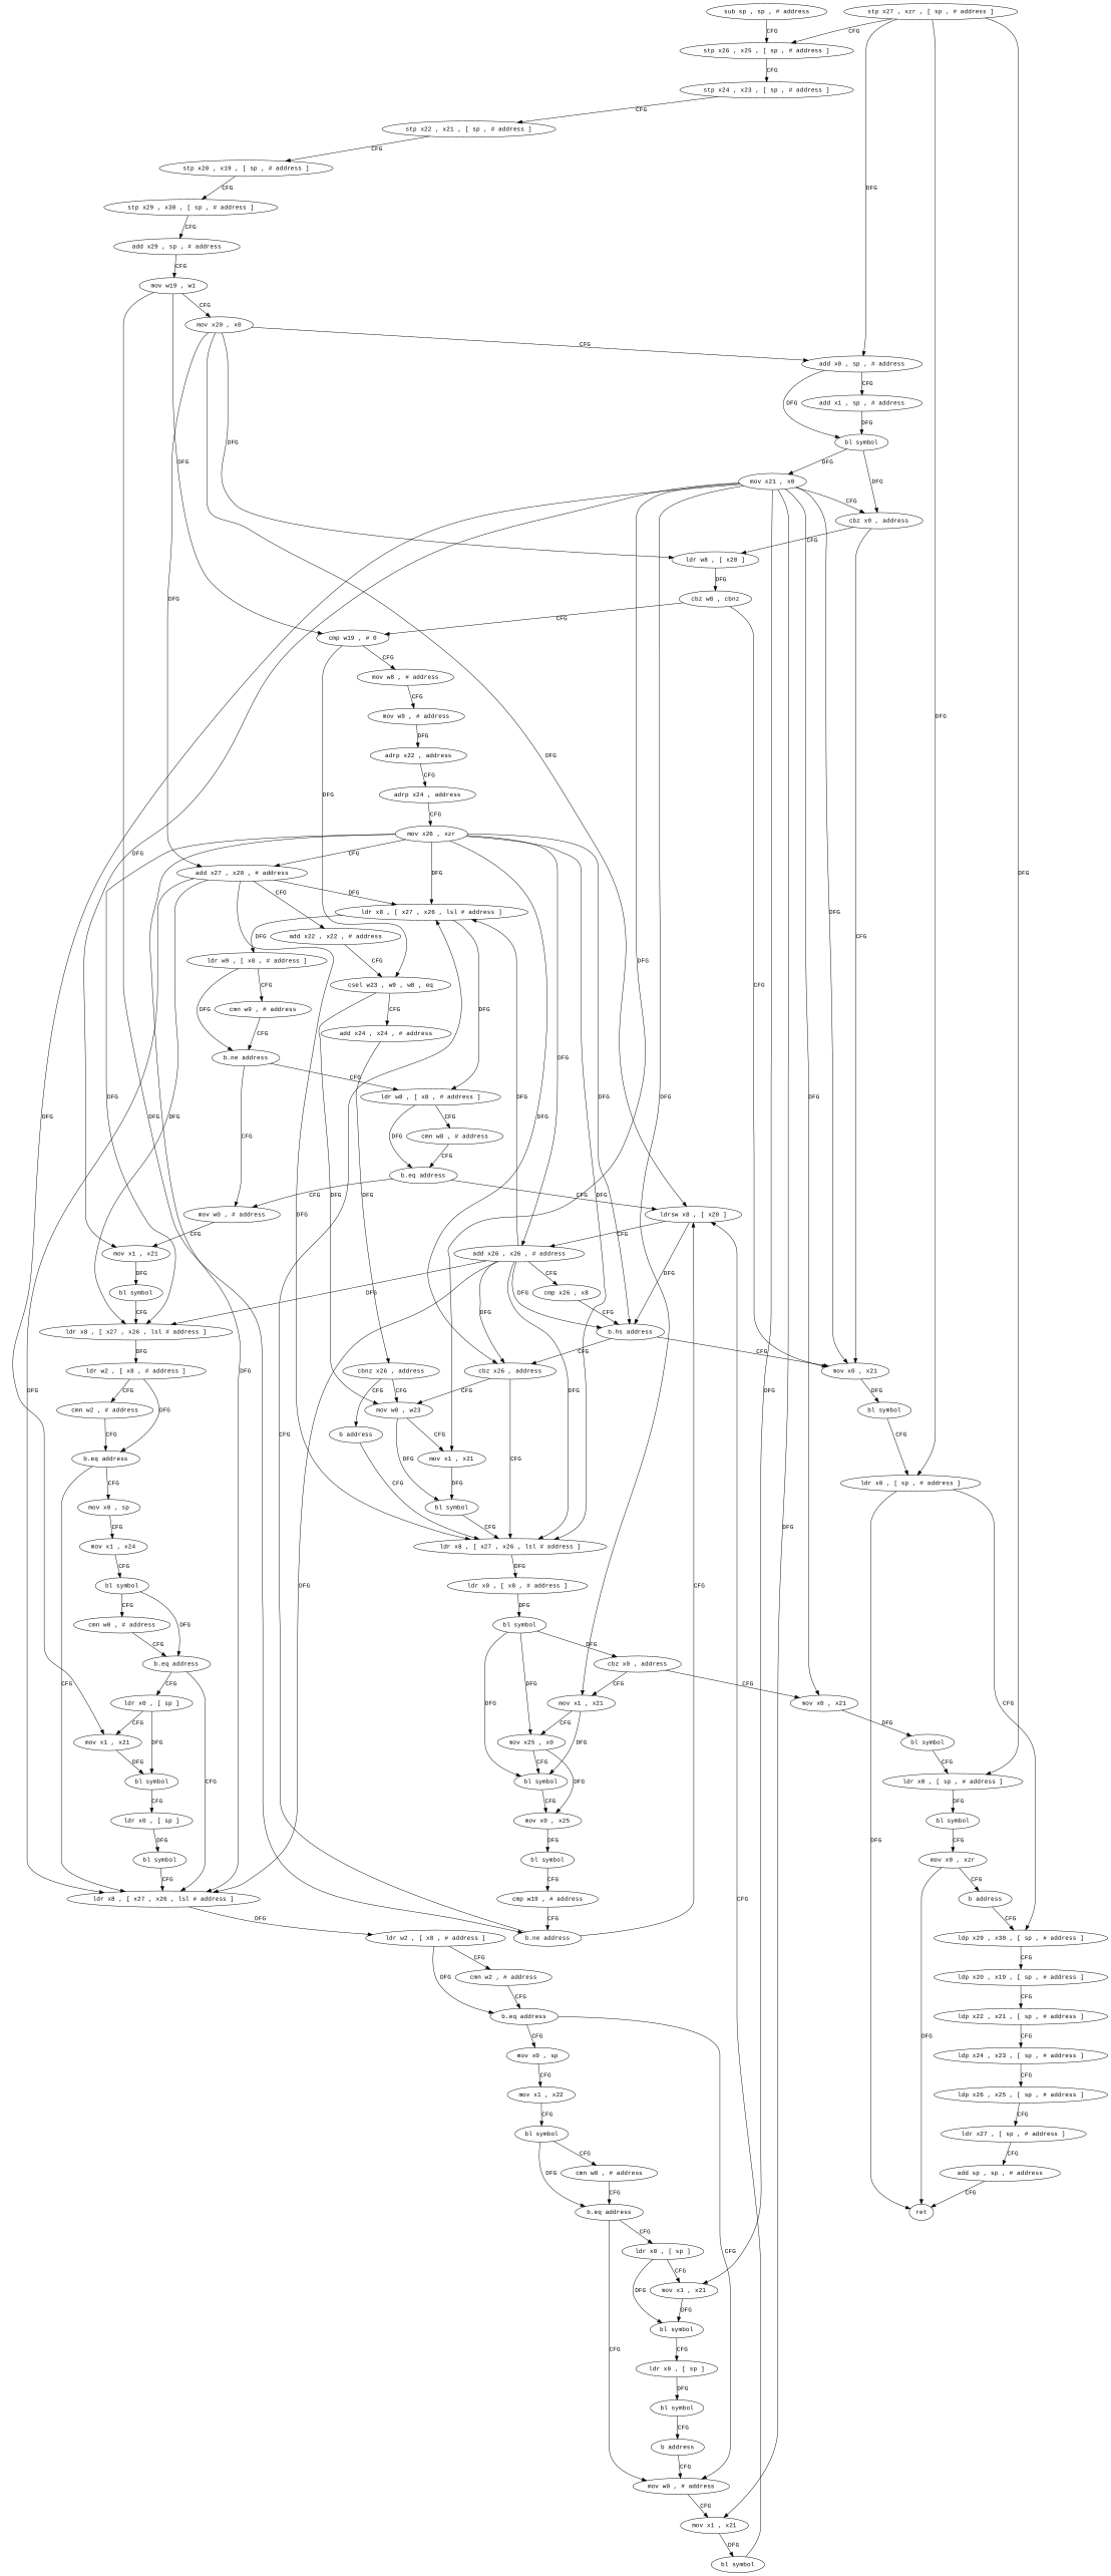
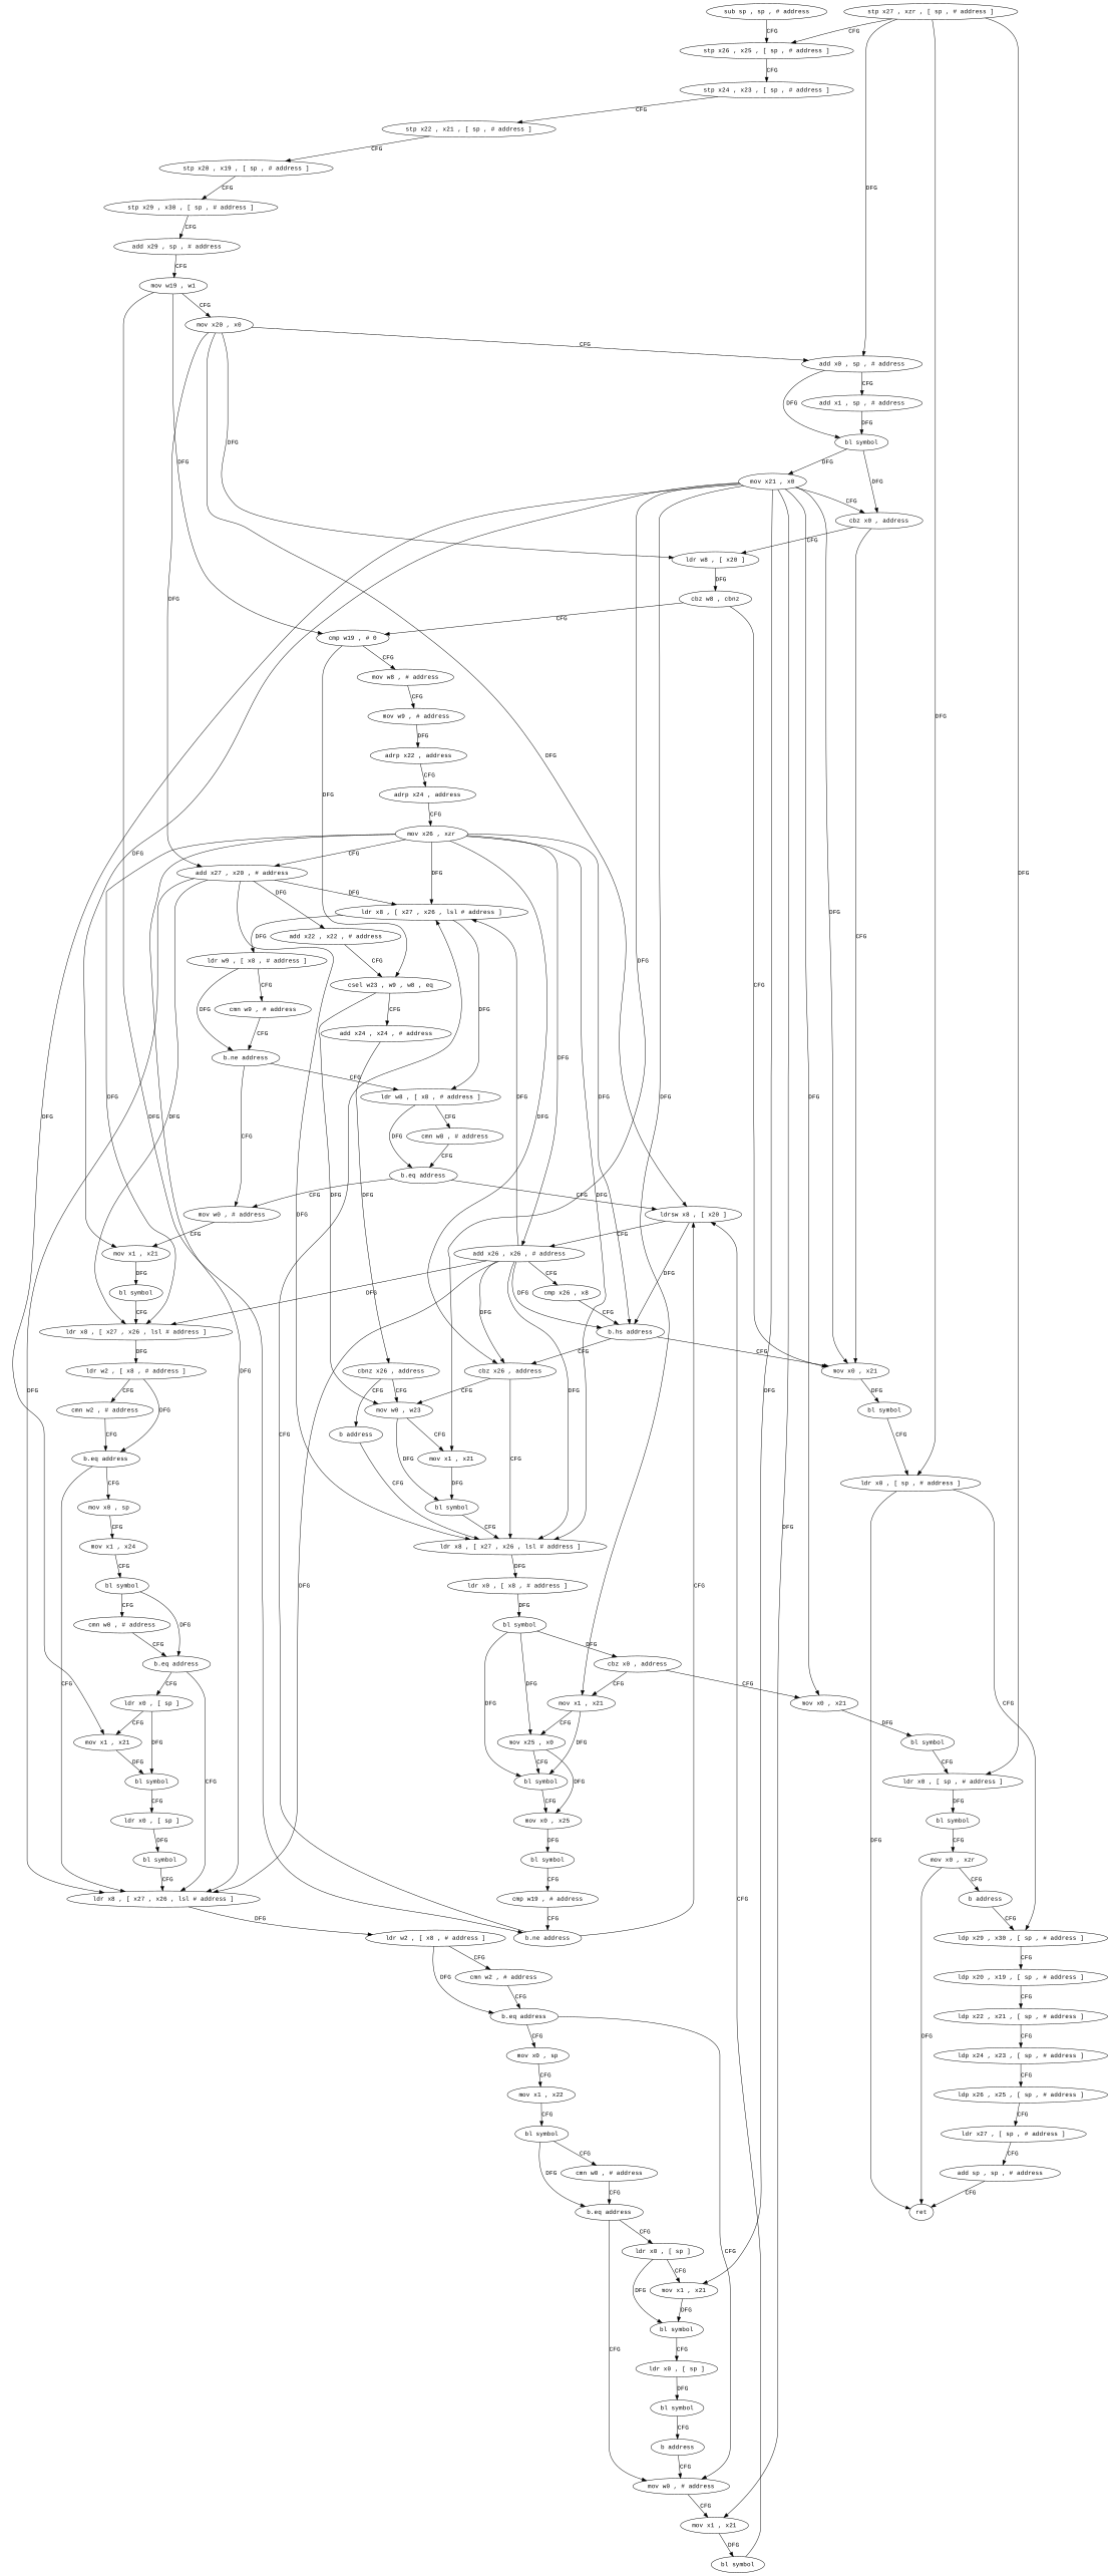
  digraph {
    fontname="Liberation Mono"
    node [fontname="Liberation Mono"]
    edge [fontname="Liberation Mono"]
    n1 [label="sub sp , sp , # address"]
    n2 [label="stp x26 , x25 , [ sp , # address ]"]
    n3 [label="stp x27 , xzr , [ sp , # address ]"]
    n4 [label="add x0 , sp , # address"]
    n5 [label="ldr x0 , [ sp , # address ]"]
    n6 [label="ldr x0 , [ sp , # address ]"]
    n7 [label="stp x24 , x23 , [ sp , # address ]"]
    n8 [label="add x1 , sp , # address"]
    n9 [label="bl symbol"]
    n10 [label="ldp x29 , x30 , [ sp , # address ]"]
    n11 [label=ret]
    n12 [label="bl symbol"]
    n13 [label="stp x22 , x21 , [ sp , # address ]"]
    n14 [label="stp x20 , x19 , [ sp , # address ]"]
    n15 [label="stp x29 , x30 , [ sp , # address ]"]
    n16 [label="add x29 , sp , # address"]
    n17 [label="mov w19 , w1"]
    n18 [label="mov x20 , x0"]
    n19 [label="cmp w19 , # 0"]
    n20 [label="b.ne address"]
    n21 [label="ldr w8 , [ x20 ]"]
    n22 [label="add x27 , x20 , # address"]
    n23 [label="ldrsw x8 , [ x20 ]"]
    n24 [label="mov w8 , # address"]
    n25 [label="csel w23 , w9 , w8 , eq"]
    n26 [label="ldr x8 , [ x27 , x26 , lsl # address ]"]
    n27 [label="cbz w8 , cbnz"]
    n28 [label="ldr x8 , [ x27 , x26 , lsl # address ]"]
    n29 [label="ldr x8 , [ x27 , x26 , lsl # address ]"]
    n30 [label="ldr x8 , [ x27 , x26 , lsl # address ]"]
    n31 [label="add x22 , x22 , # address"]
    n32 [label="add x26 , x26 , # address"]
    n33 [label="b.hs address"]
    n34 [label="mov x21 , x0"]
    n35 [label="cbz x0 , address"]
    n36 [label="mov x0 , x21"]
    n37 [label="mov x1 , x21"]
    n38 [label="mov x0 , x21"]
    n39 [label="mov x1 , x21"]
    n40 [label="mov x1 , x21"]
    n41 [label="mov x1 , x21"]
    n42 [label="mov x1 , x21"]
    n43 [label="mov x1 , x21"]
    n44 [label="bl symbol"]
    n45 [label="bl symbol"]
    n46 [label="bl symbol"]
    n47 [label="mov x25 , x0"]
    n48 [label="bl symbol"]
    n49 [label="bl symbol"]
    n50 [label="bl symbol"]
    n51 [label="bl symbol"]
    n52 [label="bl symbol"]
    n53 [label="ldp x20 , x19 , [ sp , # address ]"]
    n54 [label="ldp x22 , x21 , [ sp , # address ]"]
    n55 [label="mov w9 , # address"]
    n56 [label="add x24 , x24 , # address"]
    n57 [label="mov w0 , w23"]
    n58 [label="adrp x22 , address"]
    n59 [label="adrp x24 , address"]
    n60 [label="mov x26 , xzr"]
    n61 [label="cbz x26 , address"]
    n62 [label="ldr x0 , [ x8 , # address ]"]
    n63 [label="ldr w9 , [ x8 , # address ]"]
    n64 [label="ldr w8 , [ x8 , # address ]"]
    n65 [label="cmp x26 , x8"]
    n66 [label="ldr w2 , [ x8 , # address ]"]
    n67 [label="ldr w2 , [ x8 , # address ]"]
    n68 [label="cbnz x26 , address"]
    n69 [label="b address"]
    n70 [label="bl symbol"]
    n71 [label="mov x0 , xzr"]
    n72 [label="b address"]
    n73 [label="mov x0 , x25"]
    n74 [label="bl symbol"]
    n75 [label="cmp w19 , # address"]
    n76 [label="cmn w9 , # address"]
    n77 [label="b.ne address"]
    n78 [label="cmn w8 , # address"]
    n79 [label="b.eq address"]
    n80 [label="cbz x0 , address"]
    n81 [label="ldp x24 , x23 , [ sp , # address ]"]
    n82 [label="ldp x26 , x25 , [ sp , # address ]"]
    n83 [label="ldr x27 , [ sp , # address ]"]
    n84 [label="add sp , sp , # address"]
    n85 [label="mov w0 , # address"]
    n86 [label="cmn w2 , # address"]
    n87 [label="b.eq address"]
    n88 [label="mov x0 , sp"]
    n89 [label="mov x1 , x24"]
    n90 [label="cmn w2 , # address"]
    n91 [label="b.eq address"]
    n92 [label="bl symbol"]
    n93 [label="mov w0 , # address"]
    n94 [label="mov x0 , sp"]
    n95 [label="mov x1 , x22"]
    n96 [label="bl symbol"]
    n97 [label="cmn w0 , # address"]
    n98 [label="b.eq address"]
    n99 [label="ldr x0 , [ sp ]"]
    n100 [label="ldr x0 , [ sp ]"]
    n101 [label="cmn w0 , # address"]
    n102 [label="b.eq address"]
    n103 [label="ldr x0 , [ sp ]"]
    n104 [label="ldr x0 , [ sp ]"]
    n105 [label="bl symbol"]
    n106 [label="bl symbol"]
    n107 [label="b address"]
    n1 -> n2 [label=CFG]
    n2 -> n7 [label=CFG]
    n3 -> n2 [label=CFG]
    n3 -> n4 [label=DFG]
    n3 -> n5 [label=DFG]
    n3 -> n6 [label=DFG]
    n4 -> n8 [label=CFG]
    n4 -> n9 [label=DFG]
    n5 -> n10 [label=CFG]
    n5 -> n11 [label=DFG]
    n6 -> n12 [label=DFG]
    n7 -> n13 [label=CFG]
    n8 -> n9 [label=DFG]
    n9 -> n34 [label=DFG]
    n9 -> n35 [label=DFG]
    n10 -> n53 [label=CFG]
    n12 -> n71 [label=CFG]
    n13 -> n14 [label=CFG]
    n14 -> n15 [label=CFG]
    n15 -> n16 [label=CFG]
    n16 -> n17 [label=CFG]
    n17 -> n18 [label=CFG]
    n17 -> n19 [label=DFG]
    n17 -> n20 [label=DFG]
    n18 -> n4 [label=CFG]
    n18 -> n21 [label=DFG]
    n18 -> n22 [label=DFG]
    n18 -> n23 [label=DFG]
    n19 -> n24 [label=CFG]
    n19 -> n25 [label=DFG]
    n20 -> n23 [label=CFG]
    n20 -> n26 [label=CFG]
    n21 -> n27 [label=DFG]
    n22 -> n26 [label=DFG]
    n22 -> n28 [label=DFG]
    n22 -> n29 [label=DFG]
    n22 -> n30 [label=DFG]
-   n22 -> n31 [label=CFG]
+   n22 -> n31 [label=DFG]
    n23 -> n32 [label=CFG]
    n23 -> n33 [label=DFG]
    n24 -> n55 [label=CFG]
    n25 -> n56 [label=CFG]
    n25 -> n57 [label=DFG]
    n26 -> n63 [label=DFG]
    n26 -> n64 [label=DFG]
    n27 -> n19 [label=CFG]
    n27 -> n36 [label=CFG]
    n28 -> n62 [label=DFG]
    n29 -> n66 [label=DFG]
    n30 -> n67 [label=DFG]
    n31 -> n25 [label=CFG]
    n32 -> n26 [label=DFG]
    n32 -> n28 [label=DFG]
    n32 -> n29 [label=DFG]
    n32 -> n30 [label=DFG]
    n32 -> n33 [label=DFG]
    n32 -> n61 [label=DFG]
    n32 -> n65 [label=CFG]
    n33 -> n36 [label=CFG]
    n33 -> n61 [label=CFG]
    n34 -> n35 [label=CFG]
    n34 -> n36 [label=DFG]
    n34 -> n37 [label=DFG]
    n34 -> n38 [label=DFG]
    n34 -> n39 [label=DFG]
    n34 -> n40 [label=DFG]
    n34 -> n41 [label=DFG]
    n34 -> n42 [label=DFG]
    n34 -> n43 [label=DFG]
    n35 -> n21 [label=CFG]
    n35 -> n36 [label=CFG]
    n36 -> n44 [label=DFG]
    n37 -> n45 [label=DFG]
    n38 -> n46 [label=DFG]
    n39 -> n47 [label=CFG]
    n39 -> n48 [label=DFG]
    n40 -> n49 [label=DFG]
    n41 -> n50 [label=DFG]
    n42 -> n51 [label=DFG]
    n43 -> n52 [label=DFG]
    n44 -> n5 [label=CFG]
    n45 -> n28 [label=CFG]
    n46 -> n6 [label=CFG]
    n47 -> n48 [label=CFG]
    n47 -> n73 [label=DFG]
    n48 -> n73 [label=CFG]
    n49 -> n29 [label=CFG]
    n50 -> n23 [label=CFG]
    n51 -> n100 [label=CFG]
    n52 -> n104 [label=CFG]
    n53 -> n54 [label=CFG]
    n54 -> n81 [label=CFG]
    n55 -> n58 [label=DFG]
    n56 -> n68 [label=DFG]
    n57 -> n37 [label=CFG]
    n57 -> n45 [label=DFG]
    n58 -> n59 [label=CFG]
    n59 -> n60 [label=CFG]
    n60 -> n22 [label=CFG]
    n60 -> n26 [label=DFG]
    n60 -> n28 [label=DFG]
    n60 -> n29 [label=DFG]
    n60 -> n30 [label=DFG]
    n60 -> n32 [label=DFG]
    n60 -> n33 [label=DFG]
    n60 -> n61 [label=DFG]
    n61 -> n28 [label=CFG]
    n61 -> n57 [label=CFG]
    n62 -> n70 [label=DFG]
    n63 -> n76 [label=CFG]
    n63 -> n77 [label=DFG]
    n64 -> n78 [label=CFG]
    n64 -> n79 [label=DFG]
    n65 -> n33 [label=CFG]
    n66 -> n86 [label=CFG]
    n66 -> n87 [label=DFG]
    n67 -> n90 [label=CFG]
    n67 -> n91 [label=DFG]
    n68 -> n57 [label=CFG]
    n68 -> n69 [label=CFG]
    n69 -> n28 [label=CFG]
    n70 -> n47 [label=DFG]
    n70 -> n48 [label=DFG]
    n70 -> n80 [label=DFG]
    n71 -> n11 [label=DFG]
    n71 -> n72 [label=CFG]
    n72 -> n10 [label=CFG]
    n73 -> n74 [label=DFG]
    n74 -> n75 [label=CFG]
    n75 -> n20 [label=CFG]
    n76 -> n77 [label=CFG]
    n77 -> n64 [label=CFG]
    n77 -> n85 [label=CFG]
    n78 -> n79 [label=CFG]
    n79 -> n23 [label=CFG]
    n79 -> n85 [label=CFG]
    n80 -> n38 [label=CFG]
    n80 -> n39 [label=CFG]
    n81 -> n82 [label=CFG]
    n82 -> n83 [label=CFG]
    n83 -> n84 [label=CFG]
    n84 -> n11 [label=CFG]
    n85 -> n40 [label=CFG]
    n86 -> n87 [label=CFG]
    n87 -> n30 [label=CFG]
    n87 -> n88 [label=CFG]
    n88 -> n89 [label=CFG]
    n89 -> n92 [label=CFG]
    n90 -> n91 [label=CFG]
    n91 -> n93 [label=CFG]
    n91 -> n94 [label=CFG]
    n92 -> n97 [label=CFG]
    n92 -> n98 [label=DFG]
    n93 -> n41 [label=CFG]
    n94 -> n95 [label=CFG]
    n95 -> n96 [label=CFG]
    n96 -> n101 [label=CFG]
    n96 -> n102 [label=DFG]
    n97 -> n98 [label=CFG]
    n98 -> n30 [label=CFG]
    n98 -> n99 [label=CFG]
    n99 -> n42 [label=CFG]
    n99 -> n51 [label=DFG]
    n100 -> n105 [label=DFG]
    n101 -> n102 [label=CFG]
    n102 -> n93 [label=CFG]
    n102 -> n103 [label=CFG]
    n103 -> n43 [label=CFG]
    n103 -> n52 [label=DFG]
    n104 -> n106 [label=DFG]
    n105 -> n30 [label=CFG]
    n106 -> n107 [label=CFG]
    n107 -> n93 [label=CFG]
  }
